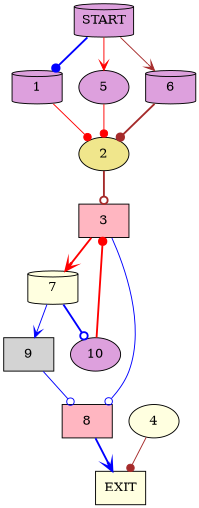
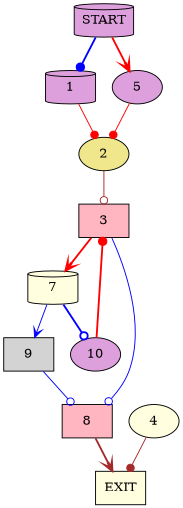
  digraph {
    node [fillcolor=plum shape=cylinder style=filled]
    edge [arrowhead=dot color=blue style=solid]
    n1 [label=START]
    1
    5 [shape=ellipse]
-   6
    2 [fillcolor=khaki shape=ellipse]
    4 [fillcolor=lightyellow shape=ellipse]
    n7 [fillcolor=lightyellow label=EXIT shape=box]
    3 [fillcolor=lightpink shape=box]
    7 [fillcolor=lightyellow]
    8 [fillcolor=lightpink shape=box]
    9 [fillcolor=lightgrey shape=box]
    10 [shape=ellipse]
    n1 -> 1 [style=bold]
-   n1 -> 5 [arrowhead=vee color=red]
-   n1 -> 6 [arrowhead=vee color=brown]
+   n1 -> 5 [arrowhead=vee color=red style=bold]
    1 -> 2 [color=red]
    5 -> 2 [color=red]
-   6 -> 2 [color=brown style=bold]
-   2 -> 3 [arrowhead=odot color=brown style=bold]
+   2 -> 3 [arrowhead=odot color=brown]
    4 -> n7 [color=brown]
    3 -> 7 [arrowhead=vee color=red style=bold]
    3 -> 8 [arrowhead=odot]
    7 -> 9 [arrowhead=vee]
    7 -> 10 [arrowhead=odot style=bold]
-   8 -> n7 [arrowhead=vee style=bold]
+   8 -> n7 [arrowhead=vee color=brown style=bold]
    9 -> 8 [arrowhead=odot]
    10 -> 3 [color=red style=bold]
  }
